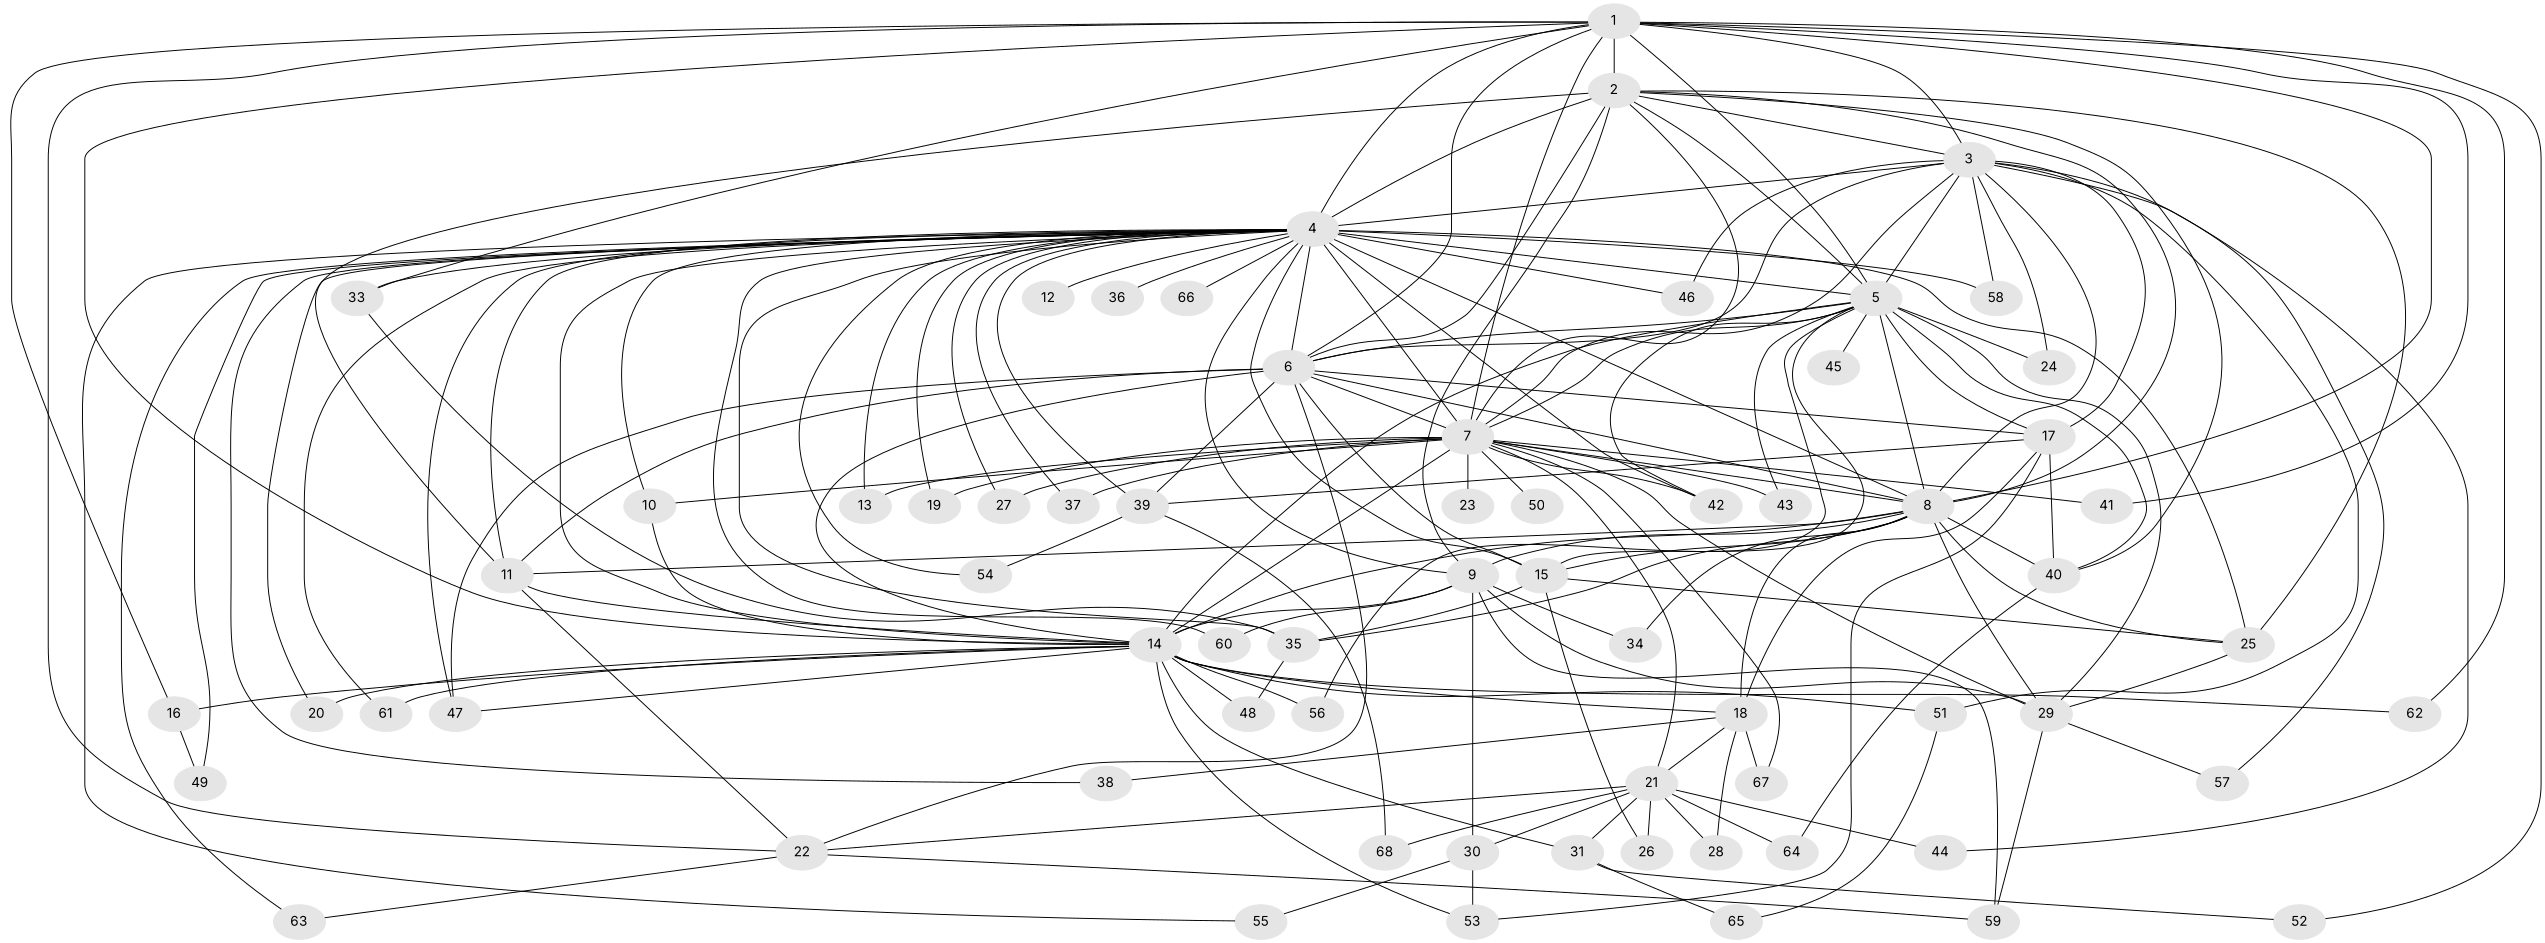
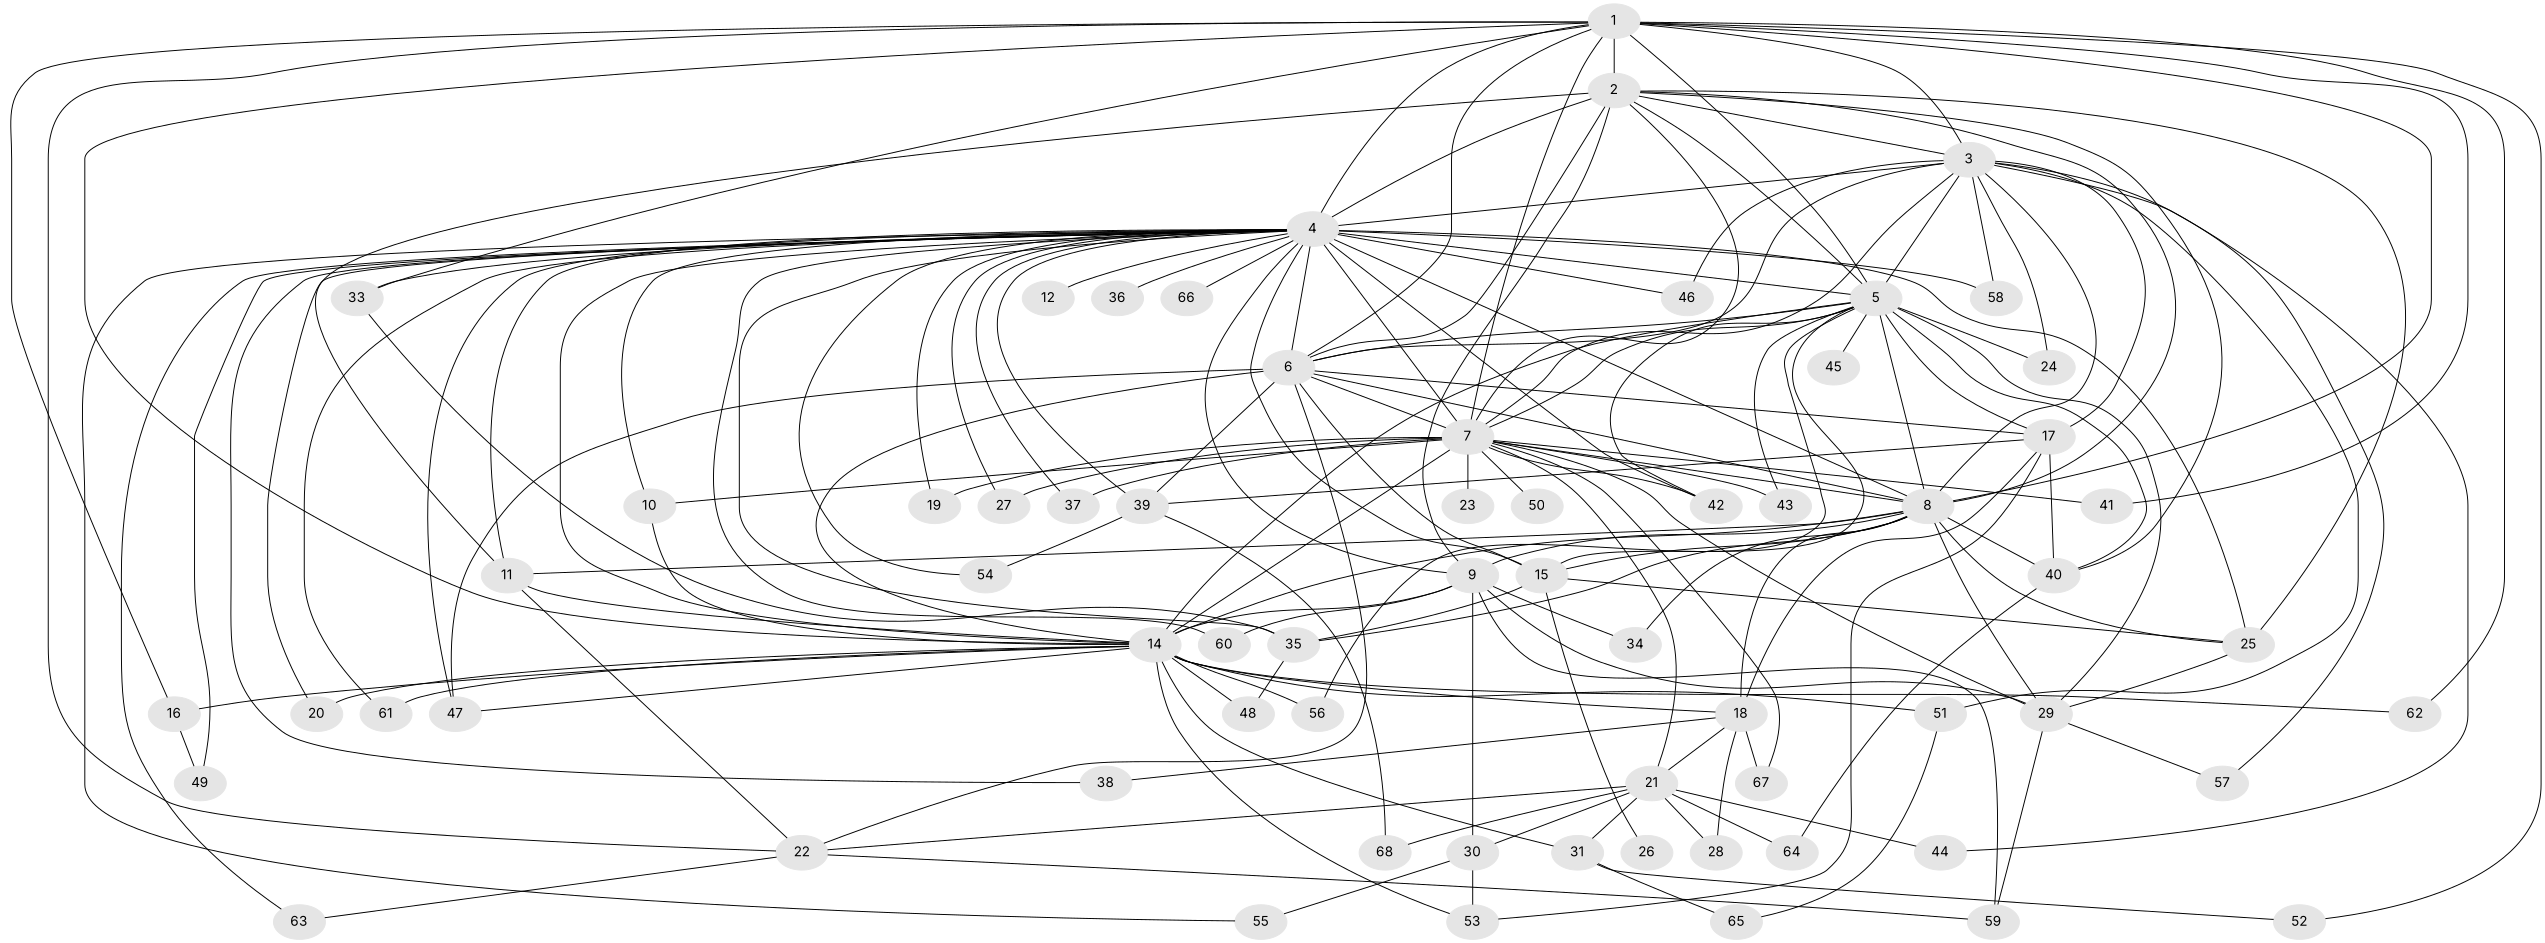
  graph {
    fontname=Inter
    node [color=gray90 fontname=Inter style=filled]
    edge [fontname=Inter weight=1.0]
    1
    2
    3
    4
    5
    6
    7
    8
    14
    16
    22
    33
    41
    52
    62
    9
    11
    25
    40
    17
    24
    44
    46
    51
    57
    58
    10
    12
-   13
    15
    19
    20
    27
    35
    36
    37
    38
    39
    42
    47
    49
    54
    55
    60
    61
    63
    66
    29
    43
    45
    56
    21
    23
    50
    67
    18
    34
    31
    48
    53
    59
    30
    64
    65
    26
    68
    28
    1 -- 2
    1 -- 3
    1 -- 4 [weight=2.0]
    1 -- 5
    1 -- 6
    1 -- 7
    1 -- 8 [weight=3.0]
    1 -- 14
    1 -- 16
    1 -- 22
    1 -- 33
    1 -- 41
    1 -- 52
    1 -- 62
    2 -- 3
    2 -- 4 [weight=2.0]
    2 -- 5
    2 -- 6 [weight=2.0]
    2 -- 7
    2 -- 8 [weight=2.0]
    2 -- 9 [weight=6.0]
    2 -- 11
    2 -- 25
    2 -- 40
    3 -- 4 [weight=2.0]
    3 -- 5 [weight=2.0]
    3 -- 6
    3 -- 7 [weight=2.0]
    3 -- 8 [weight=3.0]
    3 -- 17 [weight=2.0]
    3 -- 24
    3 -- 44
    3 -- 46
    3 -- 51
    3 -- 57
    3 -- 58
    4 -- 5 [weight=2.0]
    4 -- 6 [weight=3.0]
    4 -- 7 [weight=4.0]
    4 -- 8 [weight=12.0]
    4 -- 14 [weight=4.0]
    4 -- 33
    4 -- 9 [weight=2.0]
    4 -- 11
    4 -- 25
    4 -- 46
    4 -- 58
    4 -- 10
    4 -- 12
-   4 -- 13
    4 -- 15 [weight=2.0]
    4 -- 19
    4 -- 20
    4 -- 27
    4 -- 35
    4 -- 36
    4 -- 37
    4 -- 38
    4 -- 39
    4 -- 42
    4 -- 47 [weight=2.0]
    4 -- 49
    4 -- 54
    4 -- 55
    4 -- 60
    4 -- 61
    4 -- 63
    4 -- 66
    5 -- 6
    5 -- 7
    5 -- 8 [weight=3.0]
    5 -- 14
    5 -- 40
    5 -- 17
    5 -- 24 [weight=2.0]
    5 -- 15
    5 -- 42
    5 -- 29
    5 -- 43
    5 -- 45
    5 -- 56
    6 -- 7
    6 -- 8 [weight=3.0]
    6 -- 14
    6 -- 22
-   6 -- 11
    6 -- 17 [weight=5.0]
    6 -- 15
    6 -- 39 [weight=2.0]
    6 -- 47
    7 -- 8 [weight=3.0]
    7 -- 14
    7 -- 41
    7 -- 10
-   7 -- 13
    7 -- 19
    7 -- 27
    7 -- 37
    7 -- 42
    7 -- 29
    7 -- 43
    7 -- 21
    7 -- 23 [weight=2.0]
    7 -- 50
    7 -- 67
    8 -- 14 [weight=13.0]
    8 -- 9
    8 -- 11
    8 -- 25
    8 -- 40
    8 -- 15
    8 -- 35
    8 -- 29 [weight=3.0]
    8 -- 18 [weight=2.0]
    8 -- 34 [weight=3.0]
    14 -- 16
    14 -- 62
    14 -- 51
    14 -- 20
    14 -- 47
    14 -- 61
    14 -- 56
    14 -- 18
    14 -- 31
    14 -- 48
    14 -- 53
    16 -- 49
    22 -- 63
    22 -- 59
    33 -- 35
    9 -- 14 [weight=2.0]
    9 -- 60
    9 -- 29
    9 -- 34
    9 -- 59
    9 -- 30 [weight=2.0]
    11 -- 14
    11 -- 22
    25 -- 29
    40 -- 64
    17 -- 40
    17 -- 39
    17 -- 18
    17 -- 53
    51 -- 65
    10 -- 14
    15 -- 25
    15 -- 35
    15 -- 26
    35 -- 48
    39 -- 54
    39 -- 68
    29 -- 57
    29 -- 59
    21 -- 22
    21 -- 44
    21 -- 31
    21 -- 30
    21 -- 64
-   21 -- 26
    21 -- 68
    21 -- 28
    18 -- 38
    18 -- 21
    18 -- 67
    18 -- 28
    31 -- 52
    31 -- 65
    30 -- 55
    30 -- 53
  }
